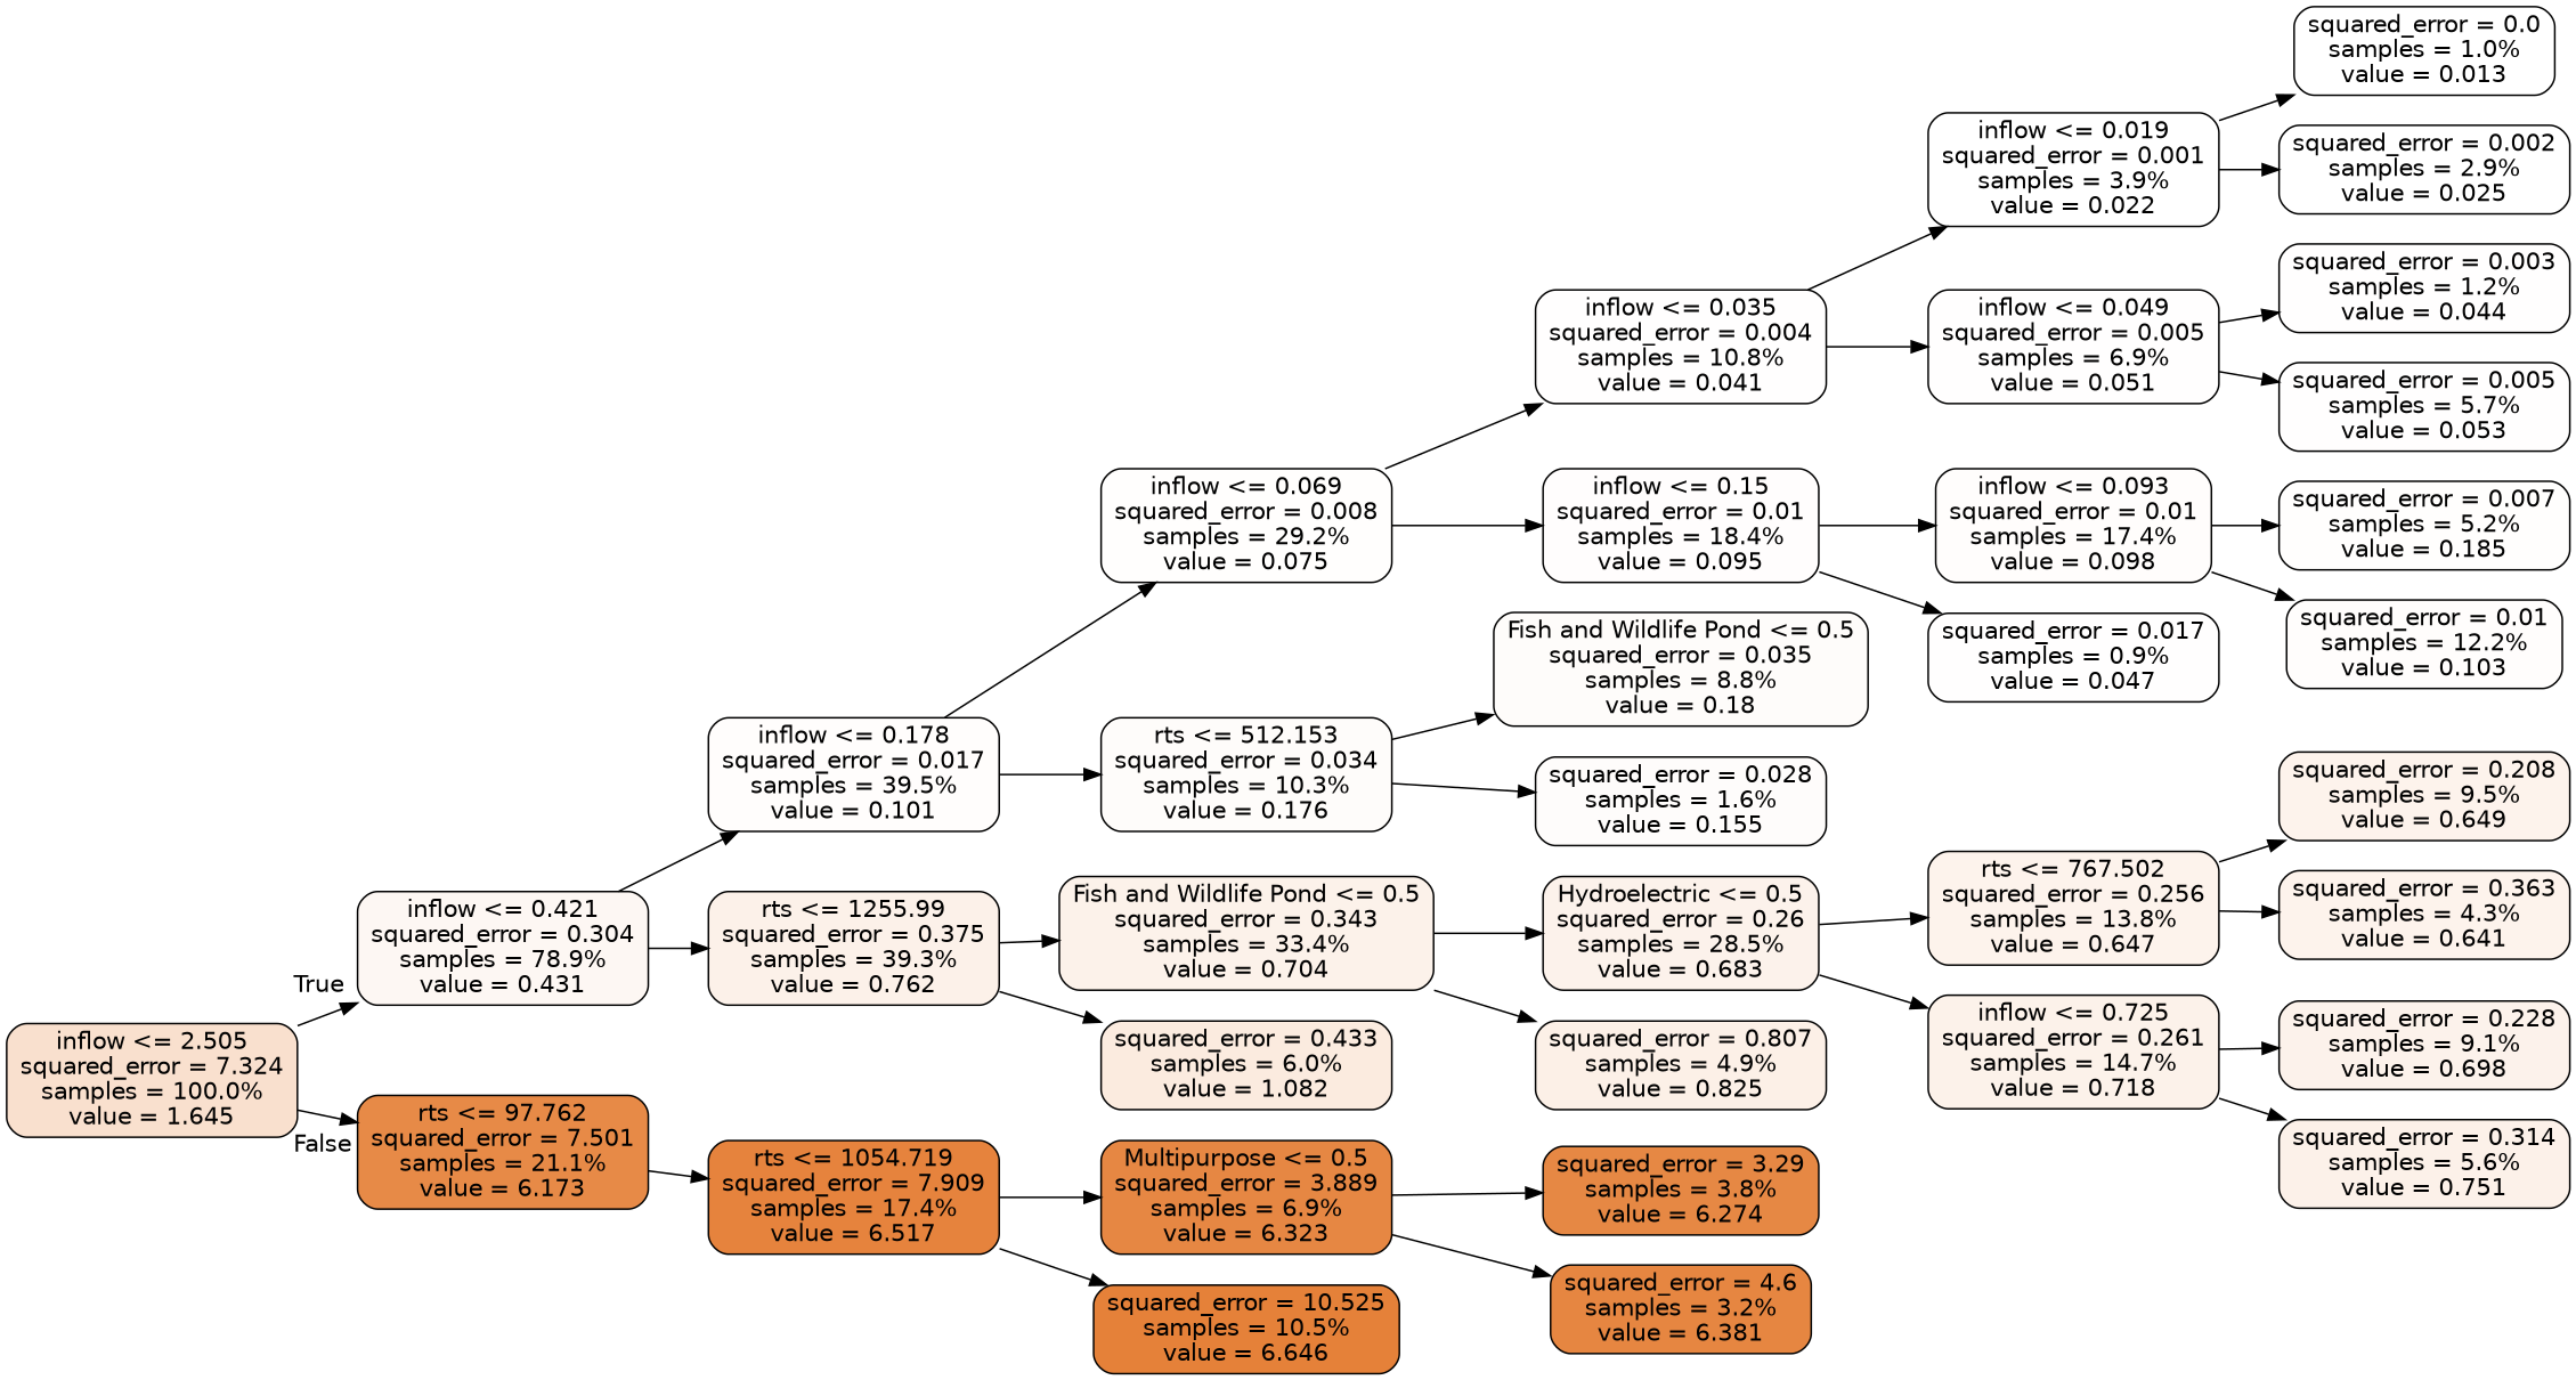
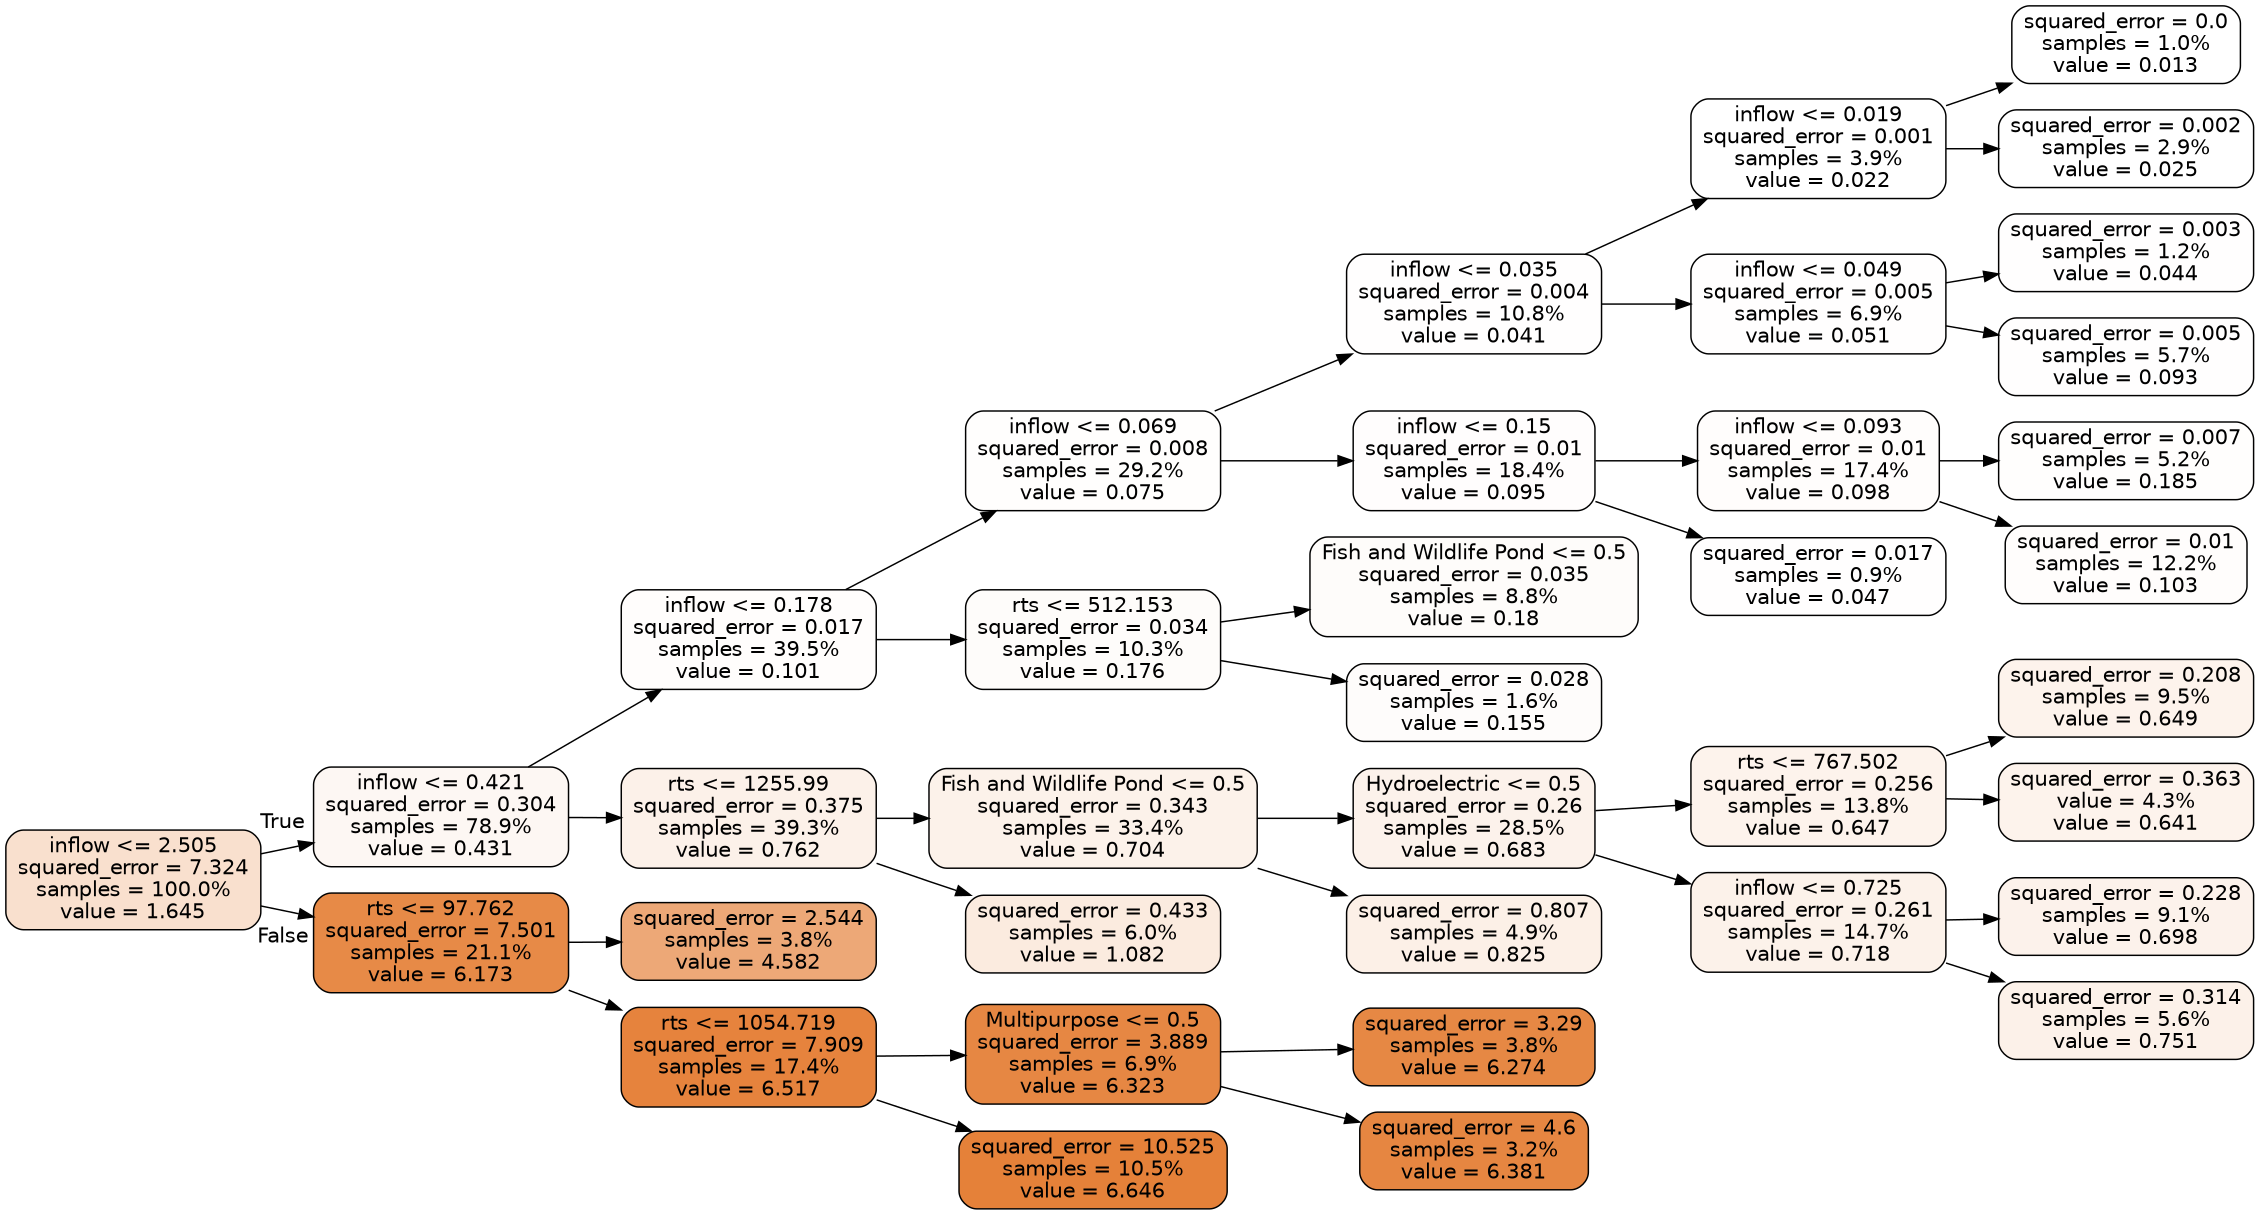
  digraph {
    rankdir=LR
    node [color=black fillcolor="#fffefe" fontname=helvetica shape=box style="filled, rounded"]
    edge [fontname=helvetica]
    n1 [fillcolor="#f9e0ce" label="inflow <= 2.505\nsquared_error = 7.324\nsamples = 100.0%\nvalue = 1.645"]
    n2 [fillcolor="#fdf7f3" label="inflow <= 0.421\nsquared_error = 0.304\nsamples = 78.9%\nvalue = 0.431"]
    n3 [fillcolor="#e78a47" label="rts <= 97.762\nsquared_error = 7.501\nsamples = 21.1%\nvalue = 6.173"]
    n4 [fillcolor="#fffdfc" label="inflow <= 0.178\nsquared_error = 0.017\nsamples = 39.5%\nvalue = 0.101"]
    n5 [fillcolor="#fcf1e9" label="rts <= 1255.99\nsquared_error = 0.375\nsamples = 39.3%\nvalue = 0.762"]
+   n6 [fillcolor="#eda877" label="squared_error = 2.544\nsamples = 3.8%\nvalue = 4.582"]
    n7 [fillcolor="#e6833d" label="rts <= 1054.719\nsquared_error = 7.909\nsamples = 17.4%\nvalue = 6.517"]
    n8 [fillcolor="#fffefd" label="inflow <= 0.069\nsquared_error = 0.008\nsamples = 29.2%\nvalue = 0.075"]
    n9 [fillcolor="#fefcfa" label="rts <= 512.153\nsquared_error = 0.034\nsamples = 10.3%\nvalue = 0.176"]
    n10 [fillcolor="#fcf2ea" label="Fish and Wildlife Pond <= 0.5\nsquared_error = 0.343\nsamples = 33.4%\nvalue = 0.704"]
    n11 [fillcolor="#fbebdf" label="squared_error = 0.433\nsamples = 6.0%\nvalue = 1.082"]
    n12 [label="inflow <= 0.035\nsquared_error = 0.004\nsamples = 10.8%\nvalue = 0.041"]
    n13 [fillcolor="#fffdfd" label="inflow <= 0.15\nsquared_error = 0.01\nsamples = 18.4%\nvalue = 0.095"]
    n14 [fillcolor="#fefcfa" label="Fish and Wildlife Pond <= 0.5\nsquared_error = 0.035\nsamples = 8.8%\nvalue = 0.18"]
    n15 [fillcolor="#fefcfb" label="squared_error = 0.028\nsamples = 1.6%\nvalue = 0.155"]
    n16 [fillcolor="#ffffff" label="inflow <= 0.019\nsquared_error = 0.001\nsamples = 3.9%\nvalue = 0.022"]
    n17 [label="inflow <= 0.049\nsquared_error = 0.005\nsamples = 6.9%\nvalue = 0.051"]
    n18 [fillcolor="#fffdfc" label="inflow <= 0.093\nsquared_error = 0.01\nsamples = 17.4%\nvalue = 0.098"]
    n19 [label="squared_error = 0.017\nsamples = 0.9%\nvalue = 0.047"]
    n20 [fillcolor="#ffffff" label="squared_error = 0.0\nsamples = 1.0%\nvalue = 0.013"]
    n21 [fillcolor="#ffffff" label="squared_error = 0.002\nsamples = 2.9%\nvalue = 0.025"]
    n22 [label="squared_error = 0.003\nsamples = 1.2%\nvalue = 0.044"]
-   n23 [label="squared_error = 0.005\nsamples = 5.7%\nvalue = 0.053"]
+   n23 [label="squared_error = 0.005\nsamples = 5.7%\nvalue = 0.093"]
    n24 [fillcolor="#fffefd" label="squared_error = 0.007\nsamples = 5.2%\nvalue = 0.185"]
    n25 [fillcolor="#fffdfc" label="squared_error = 0.01\nsamples = 12.2%\nvalue = 0.103"]
    n26 [fillcolor="#fcf2eb" label="Hydroelectric <= 0.5\nsquared_error = 0.26\nsamples = 28.5%\nvalue = 0.683"]
    n27 [fillcolor="#fcf0e7" label="squared_error = 0.807\nsamples = 4.9%\nvalue = 0.825"]
    n28 [fillcolor="#fdf3ec" label="rts <= 767.502\nsquared_error = 0.256\nsamples = 13.8%\nvalue = 0.647"]
    n29 [fillcolor="#fcf2ea" label="inflow <= 0.725\nsquared_error = 0.261\nsamples = 14.7%\nvalue = 0.718"]
    n30 [fillcolor="#fdf3ec" label="squared_error = 0.208\nsamples = 9.5%\nvalue = 0.649"]
-   n31 [fillcolor="#fdf3ec" label="squared_error = 0.363\nsamples = 4.3%\nvalue = 0.641"]
+   n31 [fillcolor="#fdf3ec" label="squared_error = 0.363\nvalue = 4.3%\nvalue = 0.641"]
    n32 [fillcolor="#fcf2eb" label="squared_error = 0.228\nsamples = 9.1%\nvalue = 0.698"]
    n33 [fillcolor="#fcf1e9" label="squared_error = 0.314\nsamples = 5.6%\nvalue = 0.751"]
    n34 [fillcolor="#e68743" label="Multipurpose <= 0.5\nsquared_error = 3.889\nsamples = 6.9%\nvalue = 6.323"]
    n35 [fillcolor="#e58139" label="squared_error = 10.525\nsamples = 10.5%\nvalue = 6.646"]
    n36 [fillcolor="#e68844" label="squared_error = 3.29\nsamples = 3.8%\nvalue = 6.274"]
    n37 [fillcolor="#e68641" label="squared_error = 4.6\nsamples = 3.2%\nvalue = 6.381"]
    n1 -> n2 [headlabel=True labelangle=-45 labeldistance=2.5]
    n1 -> n3 [headlabel=False labelangle=45 labeldistance=2.5]
    n2 -> n4
    n2 -> n5
+   n3 -> n6
    n3 -> n7
    n4 -> n8
    n4 -> n9
    n5 -> n10
    n5 -> n11
    n7 -> n34
    n7 -> n35
    n8 -> n12
    n8 -> n13
    n9 -> n14
    n9 -> n15
    n10 -> n26
    n10 -> n27
    n12 -> n16
    n12 -> n17
    n13 -> n18
    n13 -> n19
    n16 -> n20
    n16 -> n21
    n17 -> n22
    n17 -> n23
    n18 -> n24
    n18 -> n25
    n26 -> n28
    n26 -> n29
    n28 -> n30
    n28 -> n31
    n29 -> n32
    n29 -> n33
    n34 -> n36
    n34 -> n37
  }
